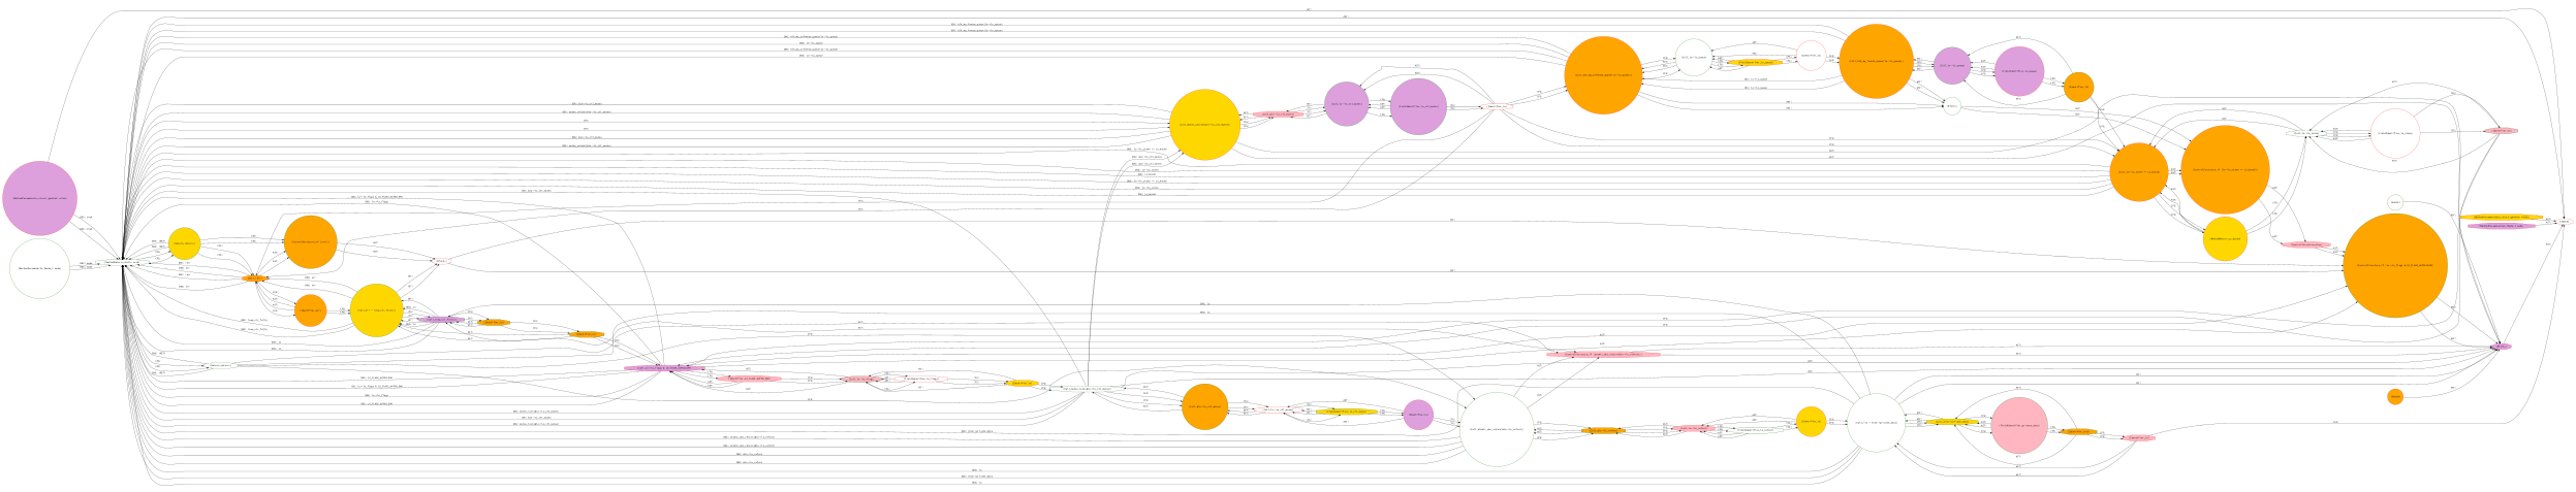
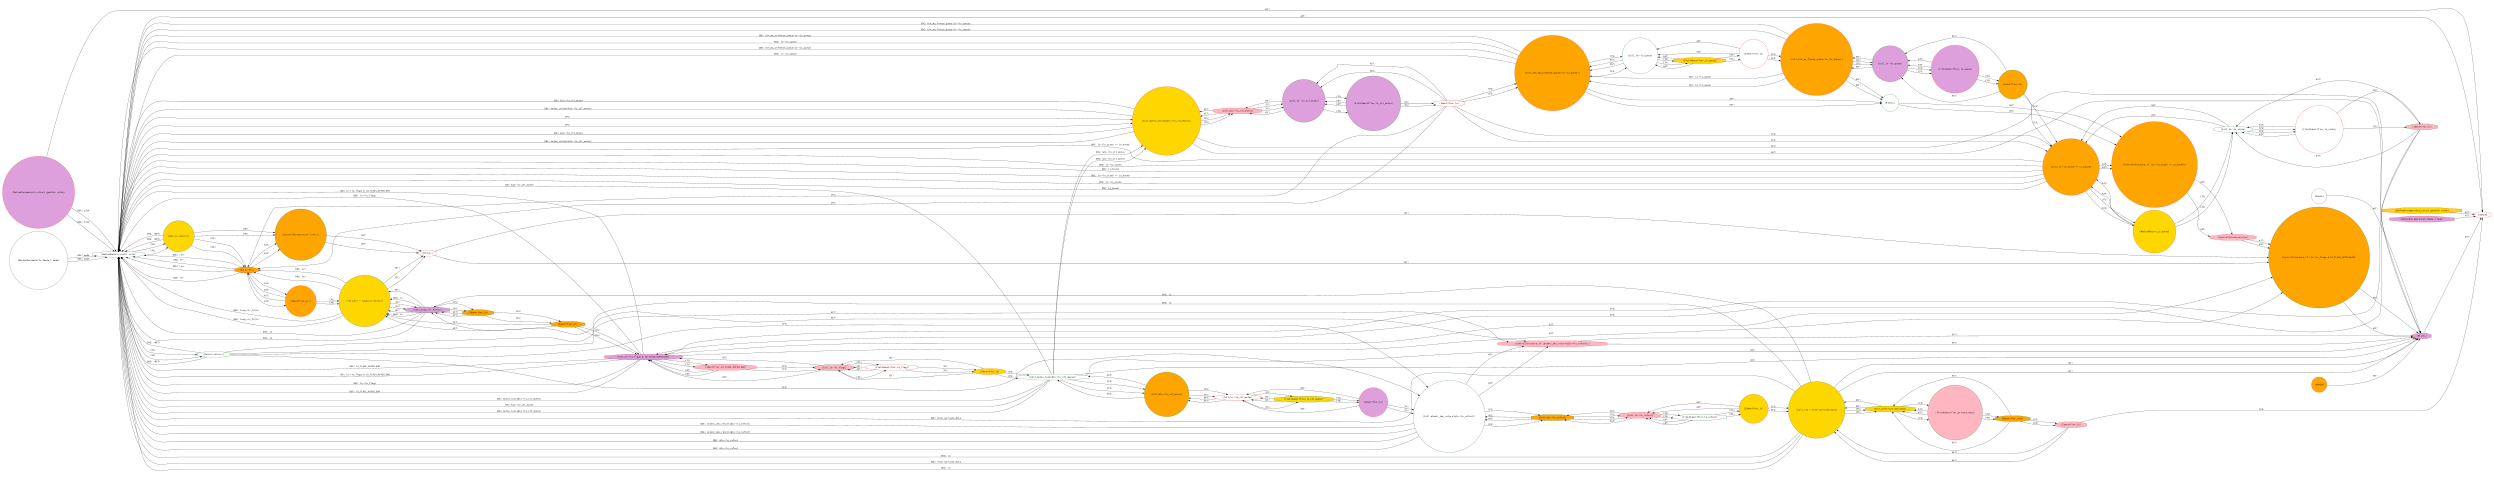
  digraph {
    fontname="Source Code Pro"
    rankdir=LR
    node [color=red fillcolor=white fontname="Source Code Pro" shape=octagon style=filled]
    edge [fontname="Source Code Pro"]
    n1 [color=darkgreen label="(MethodReturn,static void)"]
    n2 [color=darkgreen fillcolor=gold label="(Return,return;)" shape=circle]
    n3 [fillcolor=gold label="(Call,mutex_unlock(&lo->lo_ctl_mutex))" shape=circle]
    n4 [color=darkgreen label="(Return,return;)"]
    1000102
    n6 [fillcolor=orange label="(Call,!err)"]
    n7 [color=darkgreen fillcolor=orange label="(ControlStructure,if (!err))" shape=circle]
    n8 [fillcolor=plum label="(Block,)"]
    n9 [fillcolor=lightpink label="(Call,&lo->lo_ctl_mutex)"]
    n10 [fillcolor=lightpink label="(ControlStructure,if (atomic_dec_return(&lo->lo_refcnt)))"]
    n11 [color=darkgreen label="(Call,atomic_dec_return(&lo->lo_refcnt))" shape=circle]
    n12 [fillcolor=plum label="(MethodParameterIn,struct gendisk *disk)" shape=circle]
    n13 [fillcolor=gold label="(MethodParameterOut,struct gendisk *disk)"]
    n14 [color=darkgreen label="(MethodParameterIn,fmode_t mode)" shape=circle]
    n15 [fillcolor=plum label="(MethodParameterOut,fmode_t mode)"]
    n16 [color=darkgreen fillcolor=orange label="(ControlStructure,if (lo->lo_flags & LO_FLAGS_AUTOCLEAR))" shape=circle]
    n17 [fillcolor=lightpink label="(Identifier,LO_FLAGS_AUTOCLEAR)"]
    n18 [fillcolor=plum label="(Call,lo->lo_flags & LO_FLAGS_AUTOCLEAR)"]
    n19 [color=darkgreen fillcolor=lightpink label="(Call,lo->lo_flags)"]
    n20 [label="(FieldIdentifier,lo_flags)"]
    n21 [label="(Block,)"]
    n22 [fillcolor=gold label="(Identifier,lo)"]
    n23 [color=darkgreen label="(Call,mutex_lock(&lo->lo_ctl_mutex))"]
    n24 [color=darkgreen fillcolor=orange label="(Call,&lo->lo_ctl_mutex)" shape=circle]
    n25 [color=darkgreen fillcolor=gold label="(Call,err = loop_clr_fd(lo))" shape=circle]
    n26 [color=darkgreen fillcolor=plum label="(Call,loop_clr_fd(lo))"]
    n27 [color=darkgreen fillcolor=orange label="(Identifier,lo)"]
    n28 [fillcolor=orange label="(Identifier,err)" shape=circle]
    n29 [color=darkgreen fillcolor=orange label="(Identifier,err)"]
    n30 [fillcolor=orange label="(Call,lo->lo_state == Lo_bound)" shape=circle]
    n31 [fillcolor=gold label="(MethodReturn,Lo_bound)" shape=circle]
    n32 [fillcolor=orange label="(ControlStructure,if (lo->lo_state == Lo_bound))" shape=circle]
    n33 [color=darkgreen label="(Call,lo->lo_state)"]
    n34 [fillcolor=lightpink label="(ControlStructure,else)"]
    n35 [label="(FieldIdentifier,lo_state)" shape=circle]
    n36 [color=darkgreen fillcolor=lightpink label="(Identifier,lo)"]
    n37 [color=darkgreen label="(Block,)" shape=circle]
    n38 [fillcolor=orange label="(Call,blk_mq_freeze_queue(lo->lo_queue))" shape=circle]
    n39 [color=darkgreen fillcolor=plum label="(Call,lo->lo_queue)" shape=circle]
    n40 [fillcolor=orange label="(Call,blk_mq_unfreeze_queue(lo->lo_queue))" shape=circle]
    n41 [fillcolor=plum label="(FieldIdentifier,lo_queue)" shape=circle]
    n42 [color=darkgreen label="(Call,lo->lo_queue)" shape=circle]
    n43 [color=darkgreen fillcolor=orange label="(Identifier,lo)" shape=circle]
    n44 [fillcolor=gold label="(FieldIdentifier,lo_queue)"]
    n45 [label="(Identifier,lo)" shape=circle]
    n46 [color=darkgreen fillcolor=plum label="(Call,lo->lo_ctl_mutex)" shape=circle]
    n47 [color=darkgreen fillcolor=plum label="(FieldIdentifier,lo_ctl_mutex)" shape=circle]
    n48 [label="(Identifier,lo)"]
-   n49 [color=darkgreen label="(Call,*lo = disk->private_data)" shape=circle]
+   n49 [color=darkgreen fillcolor=gold label="(Call,*lo = disk->private_data)" shape=circle]
    n50 [color=darkgreen fillcolor=gold label="(Call,disk->private_data)"]
    n51 [color=darkgreen fillcolor=lightpink label="(FieldIdentifier,private_data)" shape=circle]
    n52 [fillcolor=lightpink label="(Identifier,lo)"]
    n53 [color=darkgreen fillcolor=orange label="(Identifier,disk)"]
    n54 [color=darkgreen fillcolor=orange label="(Call,&lo->lo_refcnt)"]
    n55 [fillcolor=lightpink label="(Call,lo->lo_refcnt)"]
    n56 [color=darkgreen label="(FieldIdentifier,lo_refcnt)"]
    n57 [fillcolor=gold label="(Identifier,lo)" shape=circle]
    n58 [label="(Call,lo->lo_ctl_mutex)"]
    n59 [color=darkgreen fillcolor=gold label="(FieldIdentifier,lo_ctl_mutex)"]
    n60 [fillcolor=plum label="(Identifier,lo)" shape=circle]
    1000106 [fillcolor=orange shape=circle]
    1000112 [color=darkgreen shape=circle]
    n1 -> n2 [label="CFG: "]
    n1 -> n2 [label="CFG: "]
    n1 -> n3 [label="CFG: "]
    n1 -> n3 [label="CFG: "]
    n1 -> n4 [label="CFG: "]
    n1 -> n4 [label="CFG: "]
    n1 -> 1000102 [label="AST: "]
    n2 -> n1 [label="DDG: <RET>"]
    n2 -> n1 [label="DDG: <RET>"]
    n2 -> n6 [label="CFG: "]
    n2 -> n6 [label="CFG: "]
    n2 -> n7 [label="AST: "]
    n2 -> n7 [label="AST: "]
    n3 -> n1 [label="DDG: &lo->lo_ctl_mutex"]
    n3 -> n1 [label="DDG: mutex_unlock(&lo->lo_ctl_mutex)"]
    n3 -> n1 [label="DDG: &lo->lo_ctl_mutex"]
    n3 -> n1 [label="DDG: mutex_unlock(&lo->lo_ctl_mutex)"]
    n3 -> n8 [label="AST: "]
    n3 -> n8 [label="AST: "]
    n3 -> n9 [label="CFG: "]
    n3 -> n9 [label="CFG: "]
    n4 -> n1 [label="DDG: <RET>"]
    n4 -> n1 [label="DDG: <RET>"]
    n4 -> n10 [label="AST: "]
    n4 -> n10 [label="AST: "]
    n4 -> n11 [label="CFG: "]
    n4 -> n11 [label="CFG: "]
    n6 -> n1 [label="DDG: err"]
    n6 -> n1 [label="DDG: !err"]
    n6 -> n1 [label="DDG: err"]
    n6 -> n1 [label="DDG: !err"]
    n6 -> n7 [label="AST: "]
    n6 -> n7 [label="AST: "]
    n6 -> n28 [label="CFG: "]
    n6 -> n28 [label="CFG: "]
    n7 -> n21 [label="AST: "]
    n7 -> n21 [label="AST: "]
    n8 -> 1000102 [label="AST: "]
    n9 -> n3 [label="AST: "]
    n9 -> n3 [label="AST: "]
    n9 -> n46 [label="CFG: "]
    n9 -> n46 [label="CFG: "]
    n10 -> n8 [label="AST: "]
    n10 -> n8 [label="AST: "]
    n11 -> n1 [label="DDG: atomic_dec_return(&lo->lo_refcnt)"]
    n11 -> n1 [label="DDG: &lo->lo_refcnt"]
    n11 -> n1 [label="DDG: atomic_dec_return(&lo->lo_refcnt)"]
    n11 -> n1 [label="DDG: &lo->lo_refcnt"]
    n11 -> n10 [label="AST: "]
    n11 -> n10 [label="AST: "]
    n11 -> n54 [label="CFG: "]
    n11 -> n54 [label="CFG: "]
    n12 -> n1 [label="DDG: disk"]
    n12 -> n1 [label="DDG: disk"]
    n12 -> 1000102 [label="AST: "]
    n13 -> 1000102 [label="AST: "]
    n14 -> n1 [label="DDG: mode"]
    n14 -> n1 [label="DDG: mode"]
    n15 -> 1000102 [label="AST: "]
    n16 -> n8 [label="AST: "]
    n16 -> n8 [label="AST: "]
    n17 -> n18 [label="AST: "]
    n17 -> n18 [label="AST: "]
    n17 -> n19 [label="CFG: "]
    n17 -> n19 [label="CFG: "]
    n18 -> n1 [label="DDG: LO_FLAGS_AUTOCLEAR"]
    n18 -> n1 [label="DDG: lo->lo_flags & LO_FLAGS_AUTOCLEAR"]
    n18 -> n1 [label="DDG: lo->lo_flags"]
    n18 -> n1 [label="DDG: LO_FLAGS_AUTOCLEAR"]
    n18 -> n1 [label="DDG: lo->lo_flags & LO_FLAGS_AUTOCLEAR"]
    n18 -> n1 [label="DDG: lo->lo_flags"]
    n18 -> n16 [label="AST: "]
    n18 -> n16 [label="AST: "]
    n18 -> n17 [label="CFG: "]
    n18 -> n17 [label="CFG: "]
    n19 -> n18 [label="AST: "]
    n19 -> n18 [label="AST: "]
    n19 -> n20 [label="CFG: "]
    n19 -> n20 [label="CFG: "]
    n20 -> n19 [label="AST: "]
    n20 -> n19 [label="AST: "]
    n20 -> n22 [label="CFG: "]
    n20 -> n22 [label="CFG: "]
    n21 -> n16 [label="AST: "]
    n21 -> n16 [label="AST: "]
    n22 -> n19 [label="AST: "]
    n22 -> n19 [label="AST: "]
    n22 -> n23 [label="CFG: "]
    n22 -> n23 [label="CFG: "]
    n23 -> n1 [label="DDG: &lo->lo_ctl_mutex"]
    n23 -> n1 [label="DDG: mutex_lock(&lo->lo_ctl_mutex)"]
    n23 -> n1 [label="DDG: &lo->lo_ctl_mutex"]
    n23 -> n1 [label="DDG: mutex_lock(&lo->lo_ctl_mutex)"]
    n23 -> n3 [label="DDG: &lo->lo_ctl_mutex"]
    n23 -> n3 [label="DDG: &lo->lo_ctl_mutex"]
    n23 -> n8 [label="AST: "]
    n23 -> n8 [label="AST: "]
    n23 -> n24 [label="CFG: "]
    n23 -> n24 [label="CFG: "]
    n24 -> n23 [label="AST: "]
    n24 -> n23 [label="AST: "]
    n24 -> n58 [label="CFG: "]
    n24 -> n58 [label="CFG: "]
    n25 -> n1 [label="DDG: loop_clr_fd(lo)"]
    n25 -> n1 [label="DDG: loop_clr_fd(lo)"]
    n25 -> n6 [label="DDG: err"]
    n25 -> n6 [label="DDG: err"]
    n25 -> n21 [label="AST: "]
    n25 -> n21 [label="AST: "]
    n25 -> n26 [label="CFG: "]
    n25 -> n26 [label="CFG: "]
    n26 -> n1 [label="DDG: lo"]
    n26 -> n1 [label="DDG: lo"]
    n26 -> n25 [label="AST: "]
    n26 -> n25 [label="DDG: lo"]
    n26 -> n25 [label="AST: "]
    n26 -> n25 [label="DDG: lo"]
    n26 -> n27 [label="CFG: "]
    n26 -> n27 [label="CFG: "]
    n27 -> n26 [label="AST: "]
    n27 -> n26 [label="AST: "]
    n27 -> n29 [label="CFG: "]
    n27 -> n29 [label="CFG: "]
    n28 -> n6 [label="AST: "]
    n28 -> n6 [label="AST: "]
    n28 -> n25 [label="CFG: "]
    n28 -> n25 [label="CFG: "]
    n29 -> n18 [label="CFG: "]
    n29 -> n18 [label="CFG: "]
    n29 -> n25 [label="AST: "]
    n29 -> n25 [label="AST: "]
    n30 -> n1 [label="DDG: lo->lo_state == Lo_bound"]
    n30 -> n1 [label="DDG: lo->lo_state"]
    n30 -> n1 [label="DDG: Lo_bound"]
    n30 -> n1 [label="DDG: lo->lo_state == Lo_bound"]
    n30 -> n1 [label="DDG: lo->lo_state"]
    n30 -> n1 [label="DDG: Lo_bound"]
    n30 -> n31 [label="CFG: "]
    n30 -> n31 [label="CFG: "]
    n30 -> n32 [label="AST: "]
    n30 -> n32 [label="AST: "]
    n31 -> n30 [label="AST: "]
    n31 -> n30 [label="AST: "]
    n31 -> n33 [label="CFG: "]
    n31 -> n33 [label="CFG: "]
    n32 -> n34 [label="AST: "]
    n32 -> n34 [label="AST: "]
    n33 -> n30 [label="AST: "]
    n33 -> n30 [label="AST: "]
    n33 -> n35 [label="CFG: "]
    n33 -> n35 [label="CFG: "]
    n34 -> n16 [label="AST: "]
    n34 -> n16 [label="AST: "]
    n35 -> n33 [label="AST: "]
    n35 -> n33 [label="AST: "]
    n35 -> n36 [label="CFG: "]
    n35 -> n36 [label="CFG: "]
    n36 -> n18 [label="CFG: "]
    n36 -> n18 [label="CFG: "]
    n36 -> n33 [label="AST: "]
    n36 -> n33 [label="AST: "]
    n37 -> n32 [label="AST: "]
    n37 -> n32 [label="AST: "]
    n38 -> n1 [label="DDG: blk_mq_freeze_queue(lo->lo_queue)"]
    n38 -> n1 [label="DDG: blk_mq_freeze_queue(lo->lo_queue)"]
    n38 -> n37 [label="AST: "]
    n38 -> n37 [label="AST: "]
    n38 -> n39 [label="CFG: "]
    n38 -> n39 [label="CFG: "]
    n38 -> n40 [label="DDG: lo->lo_queue"]
    n38 -> n40 [label="DDG: lo->lo_queue"]
    n39 -> n38 [label="AST: "]
    n39 -> n38 [label="AST: "]
    n39 -> n41 [label="CFG: "]
    n39 -> n41 [label="CFG: "]
    n40 -> n1 [label="DDG: blk_mq_unfreeze_queue(lo->lo_queue)"]
    n40 -> n1 [label="DDG: lo->lo_queue"]
    n40 -> n1 [label="DDG: blk_mq_unfreeze_queue(lo->lo_queue)"]
    n40 -> n1 [label="DDG: lo->lo_queue"]
    n40 -> n37 [label="AST: "]
    n40 -> n37 [label="AST: "]
    n40 -> n42 [label="CFG: "]
    n40 -> n42 [label="CFG: "]
    n41 -> n39 [label="AST: "]
    n41 -> n39 [label="AST: "]
    n41 -> n43 [label="CFG: "]
    n41 -> n43 [label="CFG: "]
    n42 -> n40 [label="AST: "]
    n42 -> n40 [label="AST: "]
    n42 -> n44 [label="CFG: "]
    n42 -> n44 [label="CFG: "]
    n43 -> n30 [label="CFG: "]
    n43 -> n30 [label="CFG: "]
    n43 -> n39 [label="AST: "]
    n43 -> n39 [label="AST: "]
    n44 -> n42 [label="AST: "]
    n44 -> n42 [label="AST: "]
    n44 -> n45 [label="CFG: "]
    n44 -> n45 [label="CFG: "]
    n45 -> n38 [label="CFG: "]
    n45 -> n38 [label="CFG: "]
    n45 -> n42 [label="AST: "]
    n45 -> n42 [label="AST: "]
    n46 -> n9 [label="AST: "]
    n46 -> n9 [label="AST: "]
    n46 -> n47 [label="CFG: "]
    n46 -> n47 [label="CFG: "]
    n47 -> n46 [label="AST: "]
    n47 -> n46 [label="AST: "]
    n47 -> n48 [label="CFG: "]
    n47 -> n48 [label="CFG: "]
    n48 -> n6 [label="CFG: "]
    n48 -> n6 [label="CFG: "]
    n48 -> n30 [label="CFG: "]
    n48 -> n30 [label="CFG: "]
    n48 -> n40 [label="CFG: "]
    n48 -> n40 [label="CFG: "]
    n48 -> n46 [label="AST: "]
    n48 -> n46 [label="AST: "]
    n49 -> n1 [label="DDG: lo"]
    n49 -> n1 [label="DDG: disk->private_data"]
    n49 -> n1 [label="DDG: lo"]
    n49 -> n1 [label="DDG: disk->private_data"]
    n49 -> n8 [label="AST: "]
    n49 -> n8 [label="AST: "]
    n49 -> n26 [label="DDG: lo"]
    n49 -> n26 [label="DDG: lo"]
    n49 -> n50 [label="CFG: "]
    n49 -> n50 [label="CFG: "]
    n50 -> n49 [label="AST: "]
    n50 -> n49 [label="AST: "]
    n50 -> n51 [label="CFG: "]
    n50 -> n51 [label="CFG: "]
    n51 -> n50 [label="AST: "]
    n51 -> n50 [label="AST: "]
    n51 -> n53 [label="CFG: "]
    n51 -> n53 [label="CFG: "]
    n52 -> 1000102 [label="CFG: "]
    n52 -> n49 [label="AST: "]
    n52 -> n49 [label="AST: "]
    n53 -> n50 [label="AST: "]
    n53 -> n50 [label="AST: "]
    n53 -> n52 [label="CFG: "]
    n53 -> n52 [label="CFG: "]
    n54 -> n11 [label="AST: "]
    n54 -> n11 [label="AST: "]
    n54 -> n55 [label="CFG: "]
    n54 -> n55 [label="CFG: "]
    n55 -> n54 [label="AST: "]
    n55 -> n54 [label="AST: "]
    n55 -> n56 [label="CFG: "]
    n55 -> n56 [label="CFG: "]
    n56 -> n55 [label="AST: "]
    n56 -> n55 [label="AST: "]
    n56 -> n57 [label="CFG: "]
    n56 -> n57 [label="CFG: "]
    n57 -> n49 [label="CFG: "]
    n57 -> n49 [label="CFG: "]
    n57 -> n55 [label="AST: "]
    n57 -> n55 [label="AST: "]
    n58 -> n24 [label="AST: "]
    n58 -> n24 [label="AST: "]
    n58 -> n59 [label="CFG: "]
    n58 -> n59 [label="CFG: "]
    n59 -> n58 [label="AST: "]
    n59 -> n58 [label="AST: "]
    n59 -> n60 [label="CFG: "]
    n59 -> n60 [label="CFG: "]
    n60 -> n11 [label="CFG: "]
    n60 -> n11 [label="CFG: "]
    n60 -> n58 [label="AST: "]
    n60 -> n58 [label="AST: "]
    1000106 -> n8 [label="AST: "]
    1000112 -> n8 [label="AST: "]
  }
